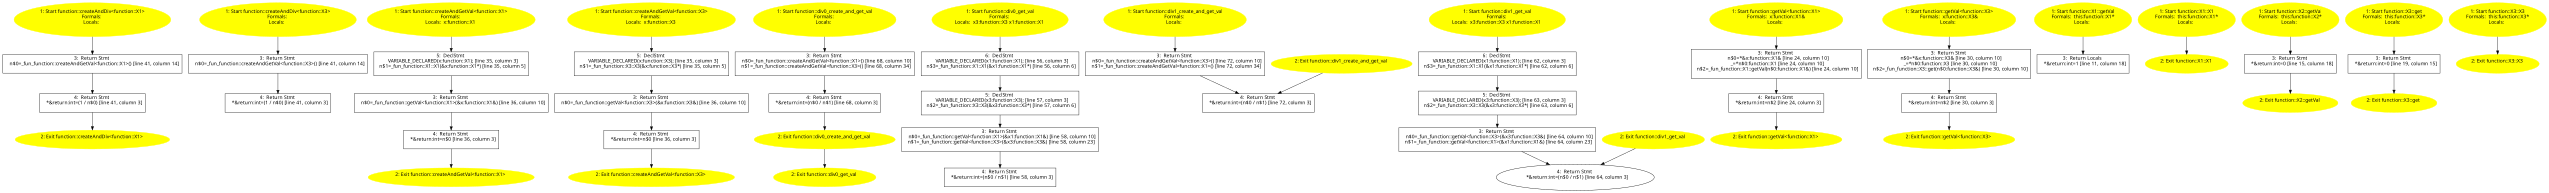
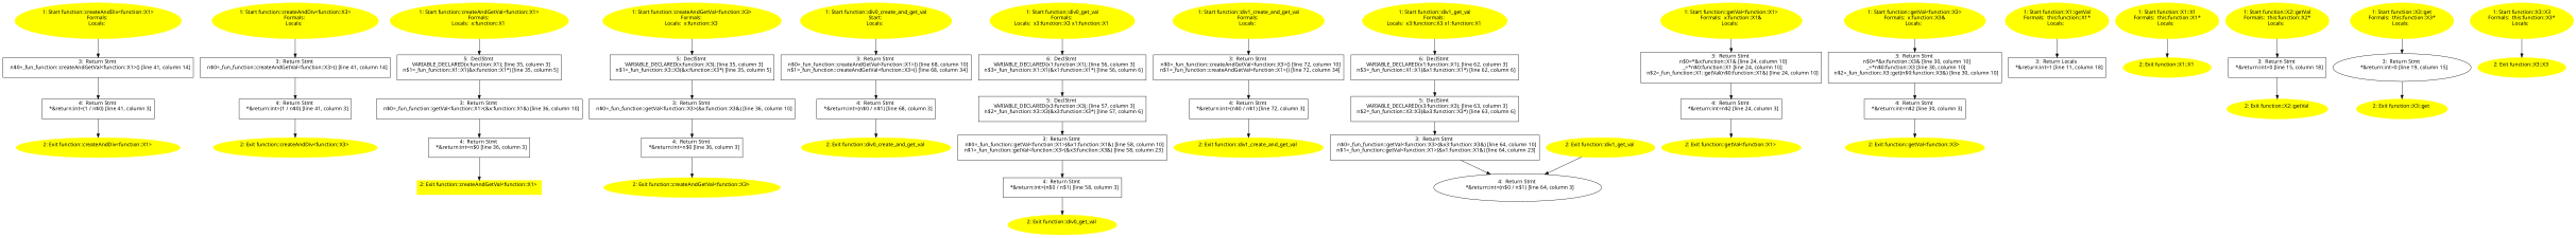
  digraph {
    fontname="Noto Sans"
    node [fontname="Noto Sans"]
    edge [fontname="Noto Sans"]
    n1 [color=yellow label="1: Start function::createAndDiv<function::X1>\nFormals: \nLocals:  \n  " style=filled]
    n2 [label="3:  Return Stmt \n   n$0=_fun_function::createAndGetVal<function::X1>() [line 41, column 14]\n " shape=box]
    n3 [label="4:  Return Stmt \n   *&return:int=(1 / n$0) [line 41, column 3]\n " shape=box]
    n4 [color=yellow label="2: Exit function::createAndDiv<function::X1> \n  " style=filled]
    n5 [color=yellow label="1: Start function::createAndDiv<function::X3>\nFormals: \nLocals:  \n  " style=filled]
    n6 [label="3:  Return Stmt \n   n$0=_fun_function::createAndGetVal<function::X3>() [line 41, column 14]\n " shape=box]
    n7 [label="4:  Return Stmt \n   *&return:int=(1 / n$0) [line 41, column 3]\n " shape=box]
+   n8 [color=yellow label="2: Exit function::createAndDiv<function::X3> \n  " style=filled]
    n9 [color=yellow label="1: Start function::createAndGetVal<function::X1>\nFormals: \nLocals:  x:function::X1 \n  " style=filled]
    n10 [label="5:  DeclStmt \n   VARIABLE_DECLARED(x:function::X1); [line 35, column 3]\n  n$1=_fun_function::X1::X1(&x:function::X1*) [line 35, column 5]\n " shape=box]
    n11 [label="3:  Return Stmt \n   n$0=_fun_function::getVal<function::X1>(&x:function::X1&) [line 36, column 10]\n " shape=box]
    n12 [label="4:  Return Stmt \n   *&return:int=n$0 [line 36, column 3]\n " shape=box]
-   n13 [color=yellow label="2: Exit function::createAndGetVal<function::X1> \n  " style=filled]
+   n13 [color=yellow label="2: Exit function::createAndGetVal<function::X1> \n  " style=filled shape=box]
    n14 [color=yellow label="1: Start function::createAndGetVal<function::X3>\nFormals: \nLocals:  x:function::X3 \n  " style=filled]
    n15 [label="5:  DeclStmt \n   VARIABLE_DECLARED(x:function::X3); [line 35, column 3]\n  n$1=_fun_function::X3::X3(&x:function::X3*) [line 35, column 5]\n " shape=box]
    n16 [label="3:  Return Stmt \n   n$0=_fun_function::getVal<function::X3>(&x:function::X3&) [line 36, column 10]\n " shape=box]
    n17 [label="4:  Return Stmt \n   *&return:int=n$0 [line 36, column 3]\n " shape=box]
    n18 [color=yellow label="2: Exit function::createAndGetVal<function::X3> \n  " style=filled]
-   n19 [color=yellow label="1: Start function::div0_create_and_get_val\nFormals: \nLocals:  \n  " style=filled]
+   n19 [color=yellow label="1: Start function::div0_create_and_get_val\nStart: \nLocals:  \n  " style=filled]
    n20 [label="3:  Return Stmt \n   n$0=_fun_function::createAndGetVal<function::X1>() [line 68, column 10]\n  n$1=_fun_function::createAndGetVal<function::X3>() [line 68, column 34]\n " shape=box]
    n21 [label="4:  Return Stmt \n   *&return:int=(n$0 / n$1) [line 68, column 3]\n " shape=box]
    n22 [color=yellow label="2: Exit function::div0_create_and_get_val \n  " style=filled]
    n23 [color=yellow label="1: Start function::div0_get_val\nFormals: \nLocals:  x3:function::X3 x1:function::X1 \n  " style=filled]
    n24 [label="6:  DeclStmt \n   VARIABLE_DECLARED(x1:function::X1); [line 56, column 3]\n  n$3=_fun_function::X1::X1(&x1:function::X1*) [line 56, column 6]\n " shape=box]
    n25 [label="5:  DeclStmt \n   VARIABLE_DECLARED(x3:function::X3); [line 57, column 3]\n  n$2=_fun_function::X3::X3(&x3:function::X3*) [line 57, column 6]\n " shape=box]
    n26 [label="3:  Return Stmt \n   n$0=_fun_function::getVal<function::X1>(&x1:function::X1&) [line 58, column 10]\n  n$1=_fun_function::getVal<function::X3>(&x3:function::X3&) [line 58, column 23]\n " shape=box]
    n27 [color=yellow label="2: Exit function::div0_get_val \n  " style=filled]
    n28 [label="4:  Return Stmt \n   *&return:int=(n$0 / n$1) [line 58, column 3]\n " shape=box]
    n29 [color=yellow label="1: Start function::div1_create_and_get_val\nFormals: \nLocals:  \n  " style=filled]
    n30 [label="3:  Return Stmt \n   n$0=_fun_function::createAndGetVal<function::X3>() [line 72, column 10]\n  n$1=_fun_function::createAndGetVal<function::X1>() [line 72, column 34]\n " shape=box]
    n31 [label="4:  Return Stmt \n   *&return:int=(n$0 / n$1) [line 72, column 3]\n " shape=box]
    n32 [color=yellow label="2: Exit function::div1_create_and_get_val \n  " style=filled]
    n33 [color=yellow label="1: Start function::div1_get_val\nFormals: \nLocals:  x3:function::X3 x1:function::X1 \n  " style=filled]
    n34 [label="6:  DeclStmt \n   VARIABLE_DECLARED(x1:function::X1); [line 62, column 3]\n  n$3=_fun_function::X1::X1(&x1:function::X1*) [line 62, column 6]\n " shape=box]
    n35 [label="5:  DeclStmt \n   VARIABLE_DECLARED(x3:function::X3); [line 63, column 3]\n  n$2=_fun_function::X3::X3(&x3:function::X3*) [line 63, column 6]\n " shape=box]
    n36 [label="3:  Return Stmt \n   n$0=_fun_function::getVal<function::X3>(&x3:function::X3&) [line 64, column 10]\n  n$1=_fun_function::getVal<function::X1>(&x1:function::X1&) [line 64, column 23]\n " shape=box]
    n37 [color=yellow label="2: Exit function::div1_get_val \n  " style=filled]
    n38 [label="4:  Return Stmt \n   *&return:int=(n$0 / n$1) [line 64, column 3]\n " shape=ellipse]
    n39 [color=yellow label="1: Start function::getVal<function::X1>\nFormals:  x:function::X1&\nLocals:  \n  " style=filled]
    n40 [label="3:  Return Stmt \n   n$0=*&x:function::X1& [line 24, column 10]\n  _=*n$0:function::X1 [line 24, column 10]\n  n$2=_fun_function::X1::getVal(n$0:function::X1&) [line 24, column 10]\n " shape=box]
    n41 [label="4:  Return Stmt \n   *&return:int=n$2 [line 24, column 3]\n " shape=box]
    n42 [color=yellow label="2: Exit function::getVal<function::X1> \n  " style=filled]
    n43 [color=yellow label="1: Start function::getVal<function::X3>\nFormals:  x:function::X3&\nLocals:  \n  " style=filled]
    n44 [label="3:  Return Stmt \n   n$0=*&x:function::X3& [line 30, column 10]\n  _=*n$0:function::X3 [line 30, column 10]\n  n$2=_fun_function::X3::get(n$0:function::X3&) [line 30, column 10]\n " shape=box]
    n45 [label="4:  Return Stmt \n   *&return:int=n$2 [line 30, column 3]\n " shape=box]
    n46 [color=yellow label="2: Exit function::getVal<function::X3> \n  " style=filled]
    n47 [color=yellow label="1: Start function::X1::getVal\nFormals:  this:function::X1*\nLocals:  \n  " style=filled]
    n48 [label="3:  Return Locals \n   *&return:int=1 [line 11, column 18]\n " shape=box]
    n49 [color=yellow label="1: Start function::X1::X1\nFormals:  this:function::X1*\nLocals:  \n  " style=filled]
    n50 [color=yellow label="2: Exit function::X1::X1 \n  " style=filled]
    n51 [color=yellow label="1: Start function::X2::getVal\nFormals:  this:function::X2*\nLocals:  \n  " style=filled]
    n52 [label="3:  Return Stmt \n   *&return:int=0 [line 15, column 18]\n " shape=box]
    n53 [color=yellow label="2: Exit function::X2::getVal \n  " style=filled]
    n54 [color=yellow label="1: Start function::X3::get\nFormals:  this:function::X3*\nLocals:  \n  " style=filled]
-   n55 [label="3:  Return Stmt \n   *&return:int=0 [line 19, column 15]\n " shape=box]
+   n55 [label="3:  Return Stmt \n   *&return:int=0 [line 19, column 15]\n " shape=ellipse]
    n56 [color=yellow label="2: Exit function::X3::get \n  " style=filled]
    n57 [color=yellow label="1: Start function::X3::X3\nFormals:  this:function::X3*\nLocals:  \n  " style=filled]
    n58 [color=yellow label="2: Exit function::X3::X3 \n  " style=filled]
    n1 -> n2
    n2 -> n3
    n3 -> n4
    n5 -> n6
    n6 -> n7
+   n7 -> n8
    n9 -> n10
    n10 -> n11
    n11 -> n12
    n12 -> n13
    n14 -> n15
    n15 -> n16
    n16 -> n17
    n17 -> n18
    n19 -> n20
    n20 -> n21
    n21 -> n22
    n23 -> n24
    n24 -> n25
    n25 -> n26
    n26 -> n28
-   n22 -> n27
+   n28 -> n27
    n29 -> n30
    n30 -> n31
-   n32 -> n31
+   n31 -> n32
    n33 -> n34
    n34 -> n35
    n35 -> n36
    n36 -> n38
    n37 -> n38
    n39 -> n40
    n40 -> n41
    n41 -> n42
    n43 -> n44
    n44 -> n45
    n45 -> n46
    n47 -> n48
    n49 -> n50
    n51 -> n52
    n52 -> n53
    n54 -> n55
    n55 -> n56
    n57 -> n58
  }
